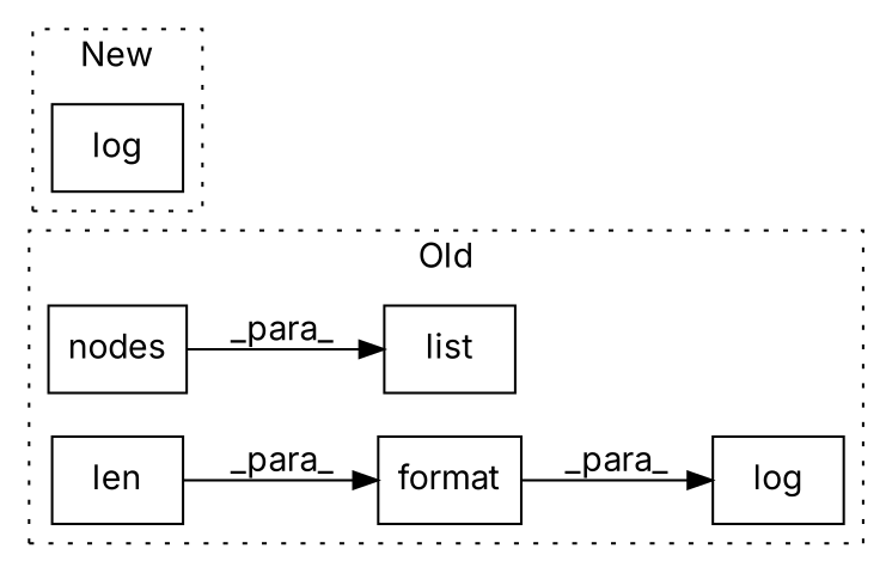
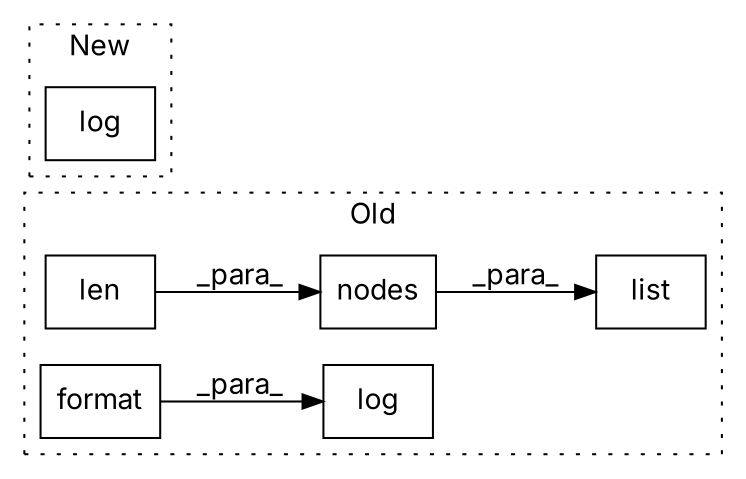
  digraph {
    fontname=Inter
    rankdir=LR
    node [a=32 fontname=Inter l="4,1" shape=box]
    edge [fontname=Inter]
    n1 [l=7 label=nodes s=2325]
    n2 [label=len s="2314,2333"]
    n3 [label=log s="2299,2348"]
    n4 [l="7,1" label=format s="2307,2347"]
    n5 [l="5,1" label=list s="2318,2332"]
    n6 [label=log s="2177,2184"]
    subgraph cluster_1 {
      label=Old
      style=dotted
      n1
      n2
      n3
      n4
      n5
    }
    subgraph cluster_2 {
      label=New
      style=dotted
      n6
    }
    n1 -> n5 [label=_para_]
-   n2 -> n4 [label=_para_]
+   n2 -> n1 [label=_para_]
    n4 -> n3 [label=_para_]
  }
